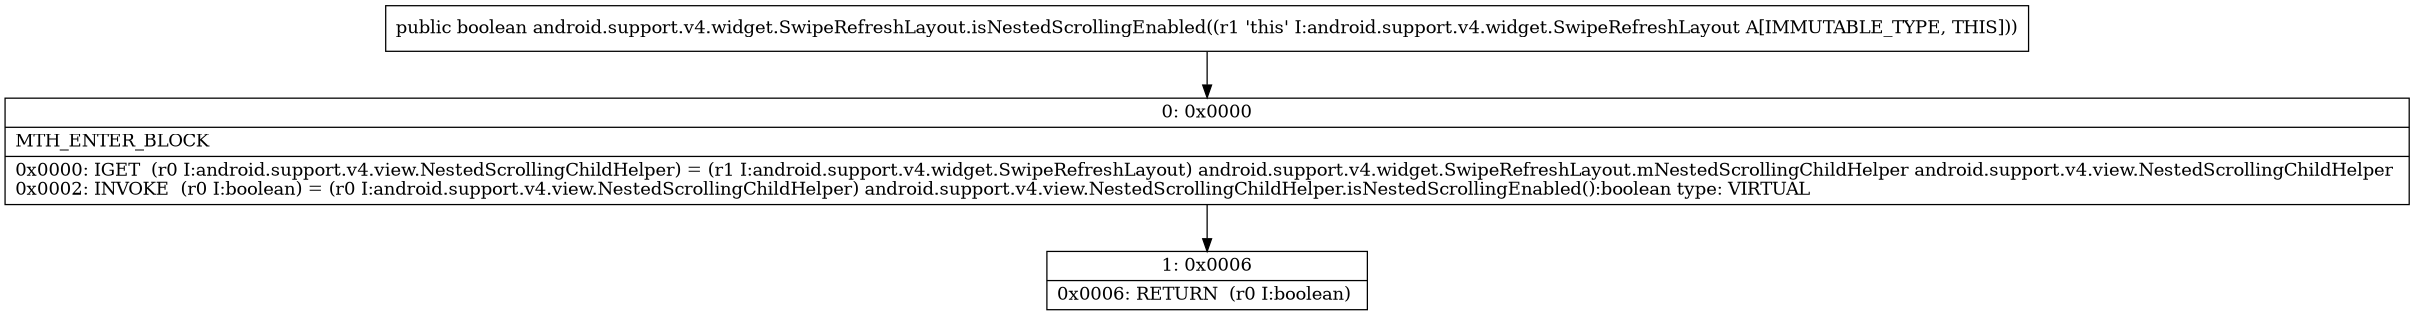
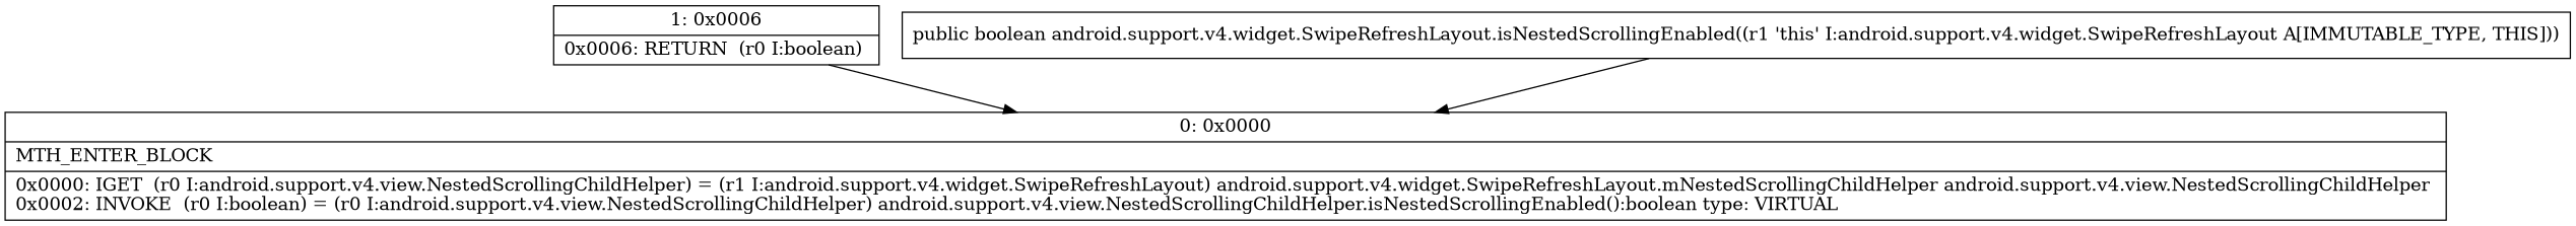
  digraph {
    node [shape=record]
    n1 [label="{0\:\ 0x0000|MTH_ENTER_BLOCK\l|0x0000: IGET  (r0 I:android.support.v4.view.NestedScrollingChildHelper) = (r1 I:android.support.v4.widget.SwipeRefreshLayout) android.support.v4.widget.SwipeRefreshLayout.mNestedScrollingChildHelper android.support.v4.view.NestedScrollingChildHelper \l0x0002: INVOKE  (r0 I:boolean) = (r0 I:android.support.v4.view.NestedScrollingChildHelper) android.support.v4.view.NestedScrollingChildHelper.isNestedScrollingEnabled():boolean type: VIRTUAL \l}"]
    n2 [label="{1\:\ 0x0006|0x0006: RETURN  (r0 I:boolean) \l}"]
    n3 [label="{public boolean android.support.v4.widget.SwipeRefreshLayout.isNestedScrollingEnabled((r1 'this' I:android.support.v4.widget.SwipeRefreshLayout A[IMMUTABLE_TYPE, THIS])) }"]
-   n1 -> n2
+   n2 -> n1
    n3 -> n1
  }
